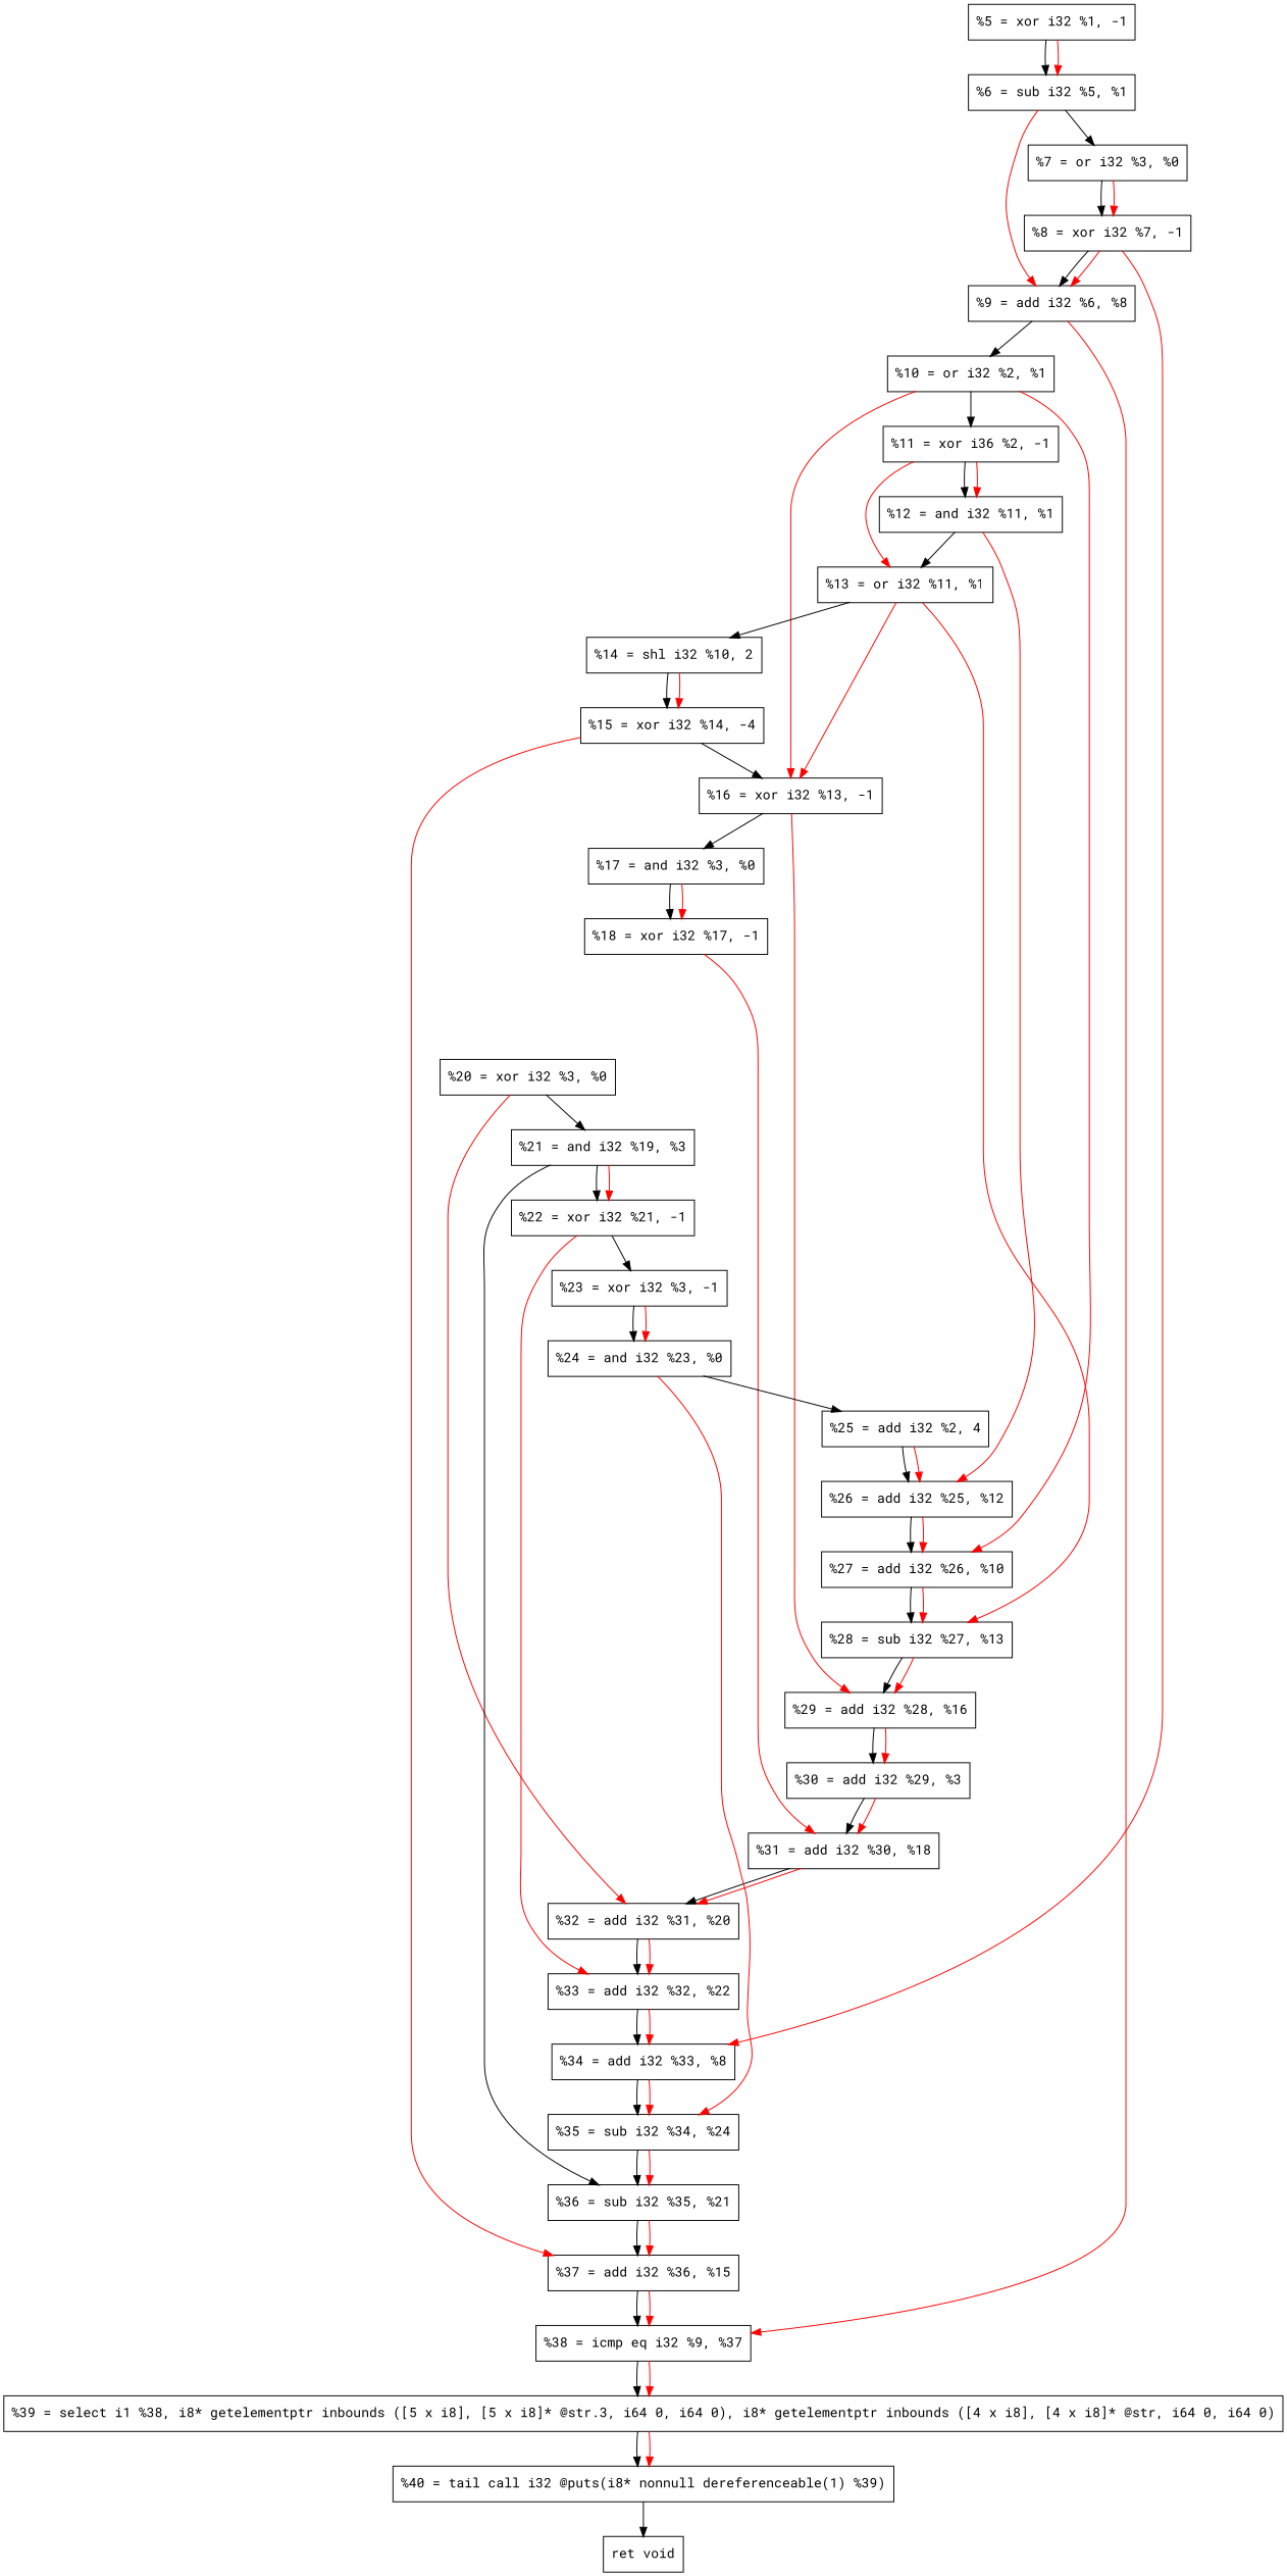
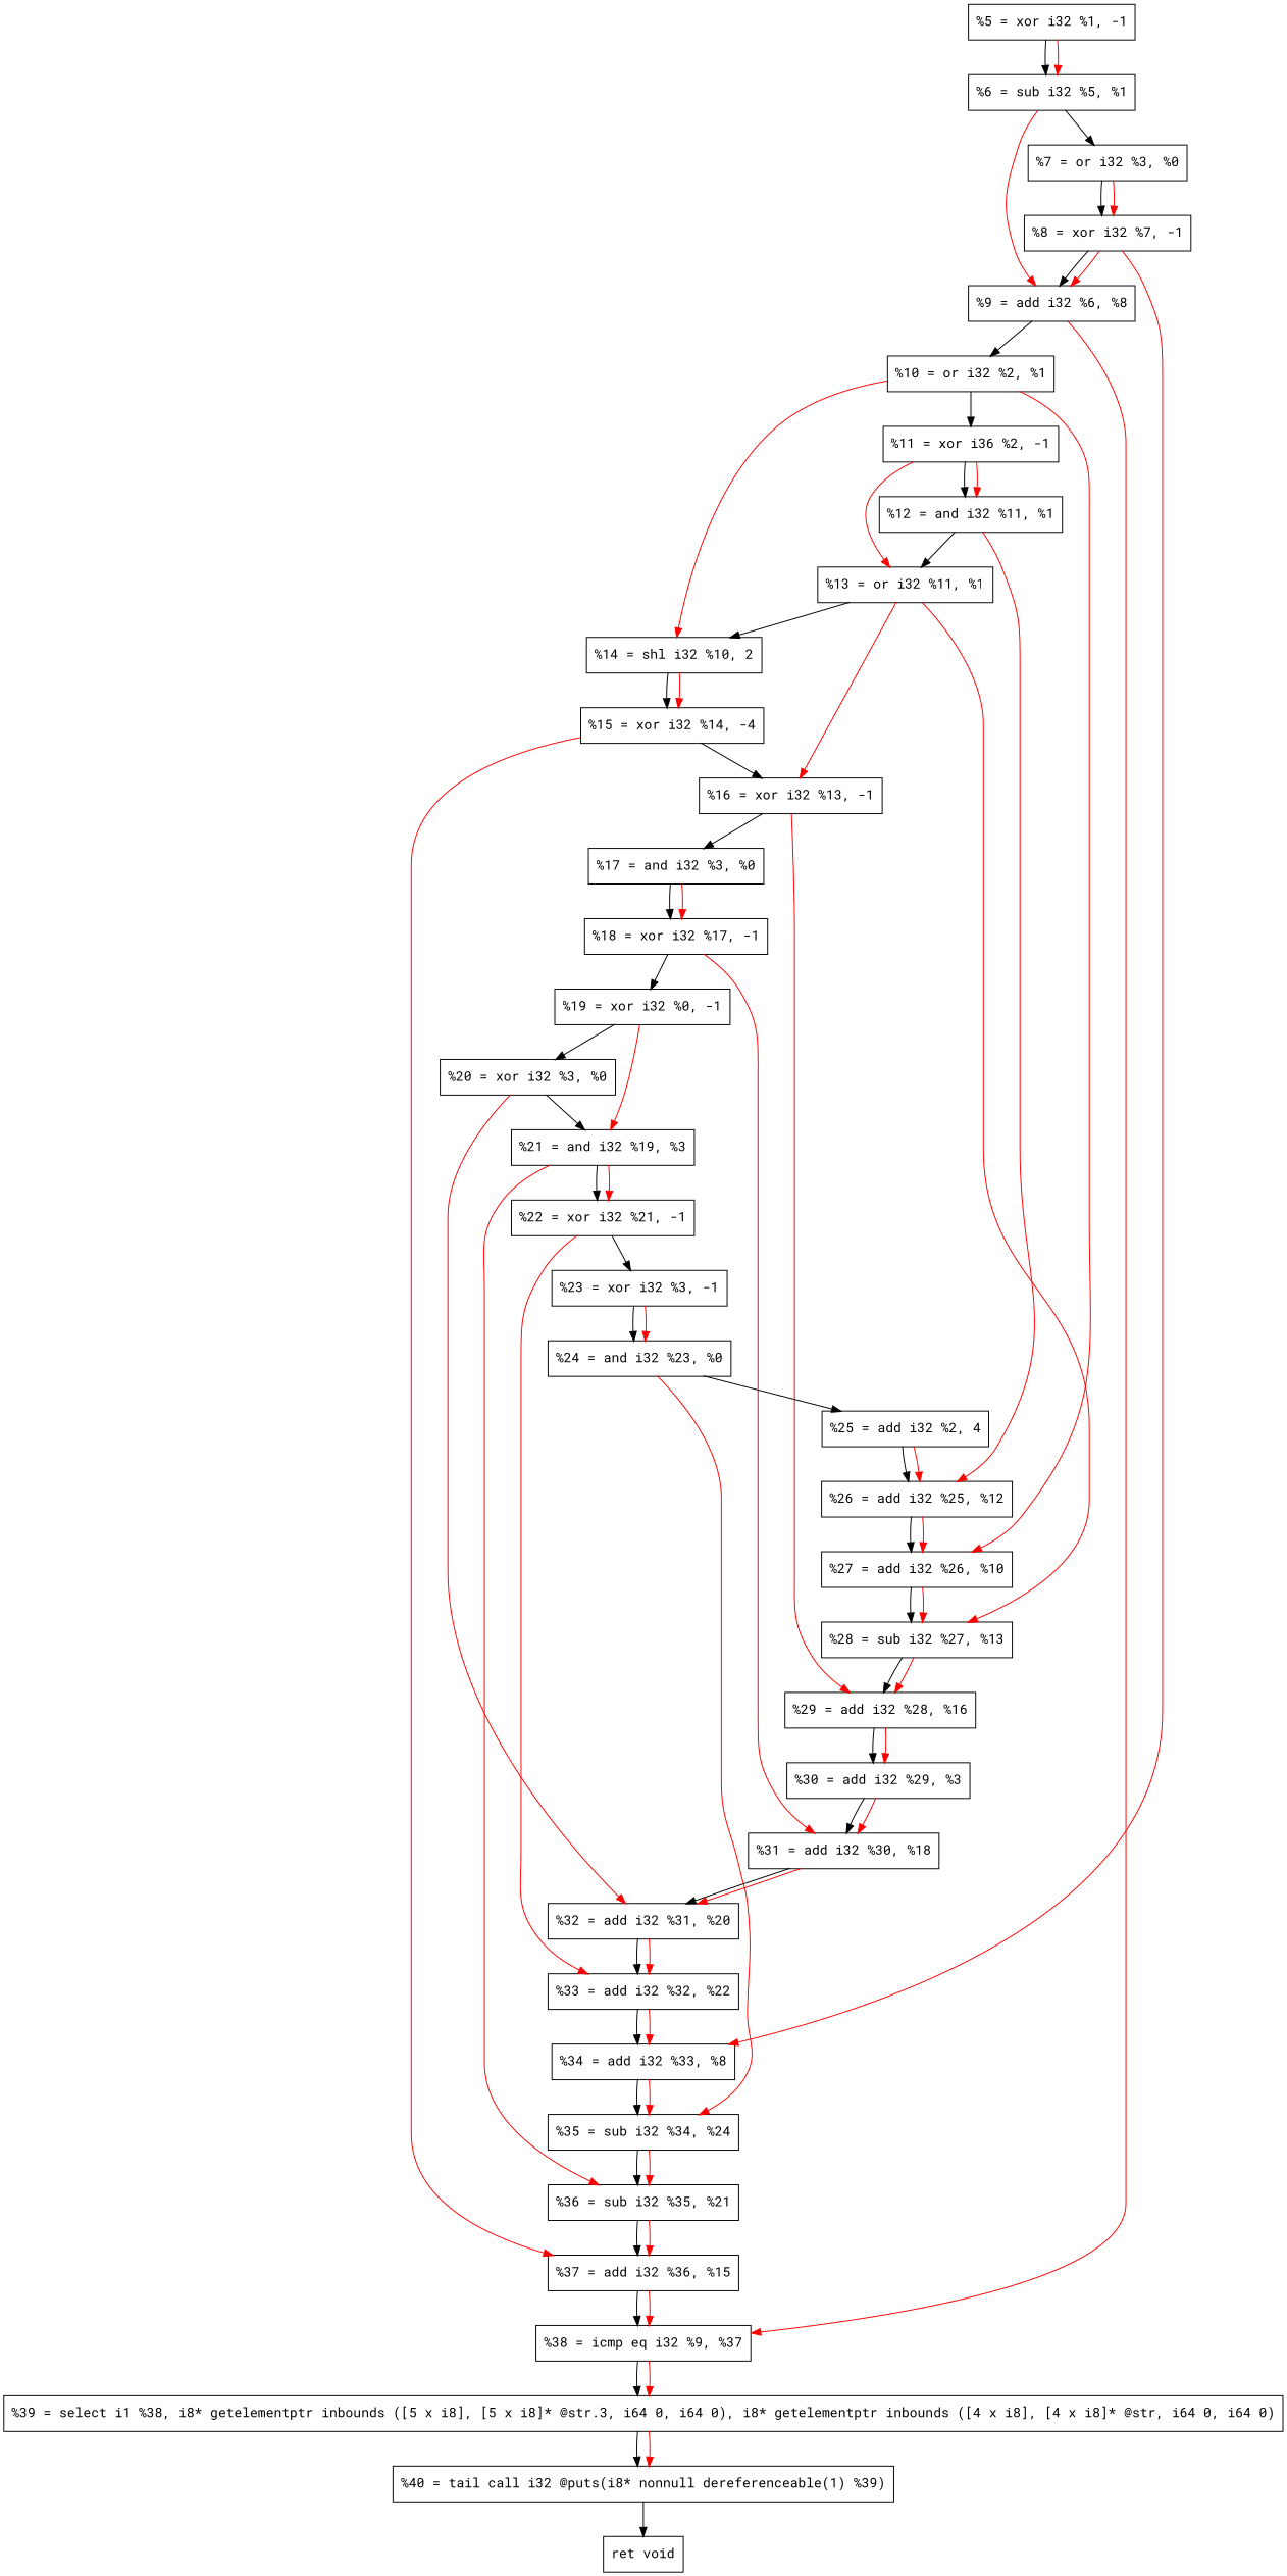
  digraph {
    fontname="Roboto Mono"
    node [fontname="Roboto Mono" shape=record]
    edge [fontname="Roboto Mono" color=red]
    n1 [label="  %5 = xor i32 %1, -1"]
    n2 [label="  %6 = sub i32 %5, %1"]
    n3 [label="  %7 = or i32 %3, %0"]
    n4 [label="  %9 = add i32 %6, %8"]
    n5 [label="  %8 = xor i32 %7, -1"]
    n6 [label="  %10 = or i32 %2, %1"]
    n7 [label="  %38 = icmp eq i32 %9, %37"]
    n8 [label="  %34 = add i32 %33, %8"]
    n9 [label="  %35 = sub i32 %34, %24"]
    n10 [label="%11 = xor i36 %2, -1"]
    n11 [label="  %14 = shl i32 %10, 2"]
    n12 [label="  %27 = add i32 %26, %10"]
    n13 [label="  %39 = select i1 %38, i8* getelementptr inbounds ([5 x i8], [5 x i8]* @str.3, i64 0, i64 0), i8* getelementptr inbounds ([4 x i8], [4 x i8]* @str, i64 0, i64 0)"]
    n14 [label="  %12 = and i32 %11, %1"]
    n15 [label="  %13 = or i32 %11, %1"]
    n16 [label="  %15 = xor i32 %14, -4"]
    n17 [label="  %28 = sub i32 %27, %13"]
    n18 [label="  %26 = add i32 %25, %12"]
    n19 [label="  %16 = xor i32 %13, -1"]
    n20 [label="  %17 = and i32 %3, %0"]
    n21 [label="  %29 = add i32 %28, %16"]
    n22 [label="  %37 = add i32 %36, %15"]
    n23 [label="  %18 = xor i32 %17, -1"]
    n24 [label="  %30 = add i32 %29, %3"]
+   n25 [label="  %19 = xor i32 %0, -1"]
    n26 [label="  %31 = add i32 %30, %18"]
    n27 [label="  %20 = xor i32 %3, %0"]
    n28 [label="  %21 = and i32 %19, %3"]
    n29 [label="  %32 = add i32 %31, %20"]
    n30 [label="  %22 = xor i32 %21, -1"]
    n31 [label="  %36 = sub i32 %35, %21"]
    n32 [label="  %33 = add i32 %32, %22"]
    n33 [label="  %23 = xor i32 %3, -1"]
    n34 [label="  %24 = and i32 %23, %0"]
    n35 [label="  %25 = add i32 %2, 4"]
    n36 [label="  %40 = tail call i32 @puts(i8* nonnull dereferenceable(1) %39)"]
    n37 [label="  ret void"]
    n1 -> n2 [color=""]
    n1 -> n2
    n2 -> n3 [color=""]
    n2 -> n4
    n3 -> n5 [color=""]
    n3 -> n5
    n4 -> n6 [color=""]
    n4 -> n7
    n5 -> n4 [color=""]
    n5 -> n4
    n5 -> n8
    n6 -> n10 [color=""]
-   n6 -> n19
+   n6 -> n11
    n6 -> n12
    n7 -> n13 [color=""]
    n7 -> n13
    n8 -> n9 [color=""]
    n8 -> n9
    n9 -> n31 [color=""]
    n9 -> n31
    n10 -> n14 [color=""]
    n10 -> n14
    n10 -> n15
    n11 -> n16 [color=""]
    n11 -> n16
    n12 -> n17 [color=""]
    n12 -> n17
    n13 -> n36 [color=""]
    n13 -> n36
    n14 -> n15 [color=""]
    n14 -> n18
    n15 -> n11 [color=""]
    n15 -> n17
    n15 -> n19
    n16 -> n19 [color=""]
    n16 -> n22
    n17 -> n21 [color=""]
    n17 -> n21
    n18 -> n12 [color=""]
    n18 -> n12
    n19 -> n20 [color=""]
    n19 -> n21
    n20 -> n23 [color=""]
    n20 -> n23
    n21 -> n24 [color=""]
    n21 -> n24
    n22 -> n7 [color=""]
    n22 -> n7
+   n23 -> n25 [color=""]
    n23 -> n26
    n24 -> n26 [color=""]
    n24 -> n26
+   n25 -> n27 [color=""]
+   n25 -> n28
    n26 -> n29 [color=""]
    n26 -> n29
    n27 -> n28 [color=""]
    n27 -> n29
    n28 -> n30 [color=""]
    n28 -> n30
-   n28 -> n31 [color=black]
+   n28 -> n31
    n29 -> n32 [color=""]
    n29 -> n32
    n30 -> n32
    n30 -> n33 [color=""]
    n31 -> n22 [color=""]
    n31 -> n22
    n32 -> n8 [color=""]
    n32 -> n8
    n33 -> n34 [color=""]
    n33 -> n34
    n34 -> n9
    n34 -> n35 [color=""]
    n35 -> n18 [color=""]
    n35 -> n18
    n36 -> n37 [color=""]
  }
